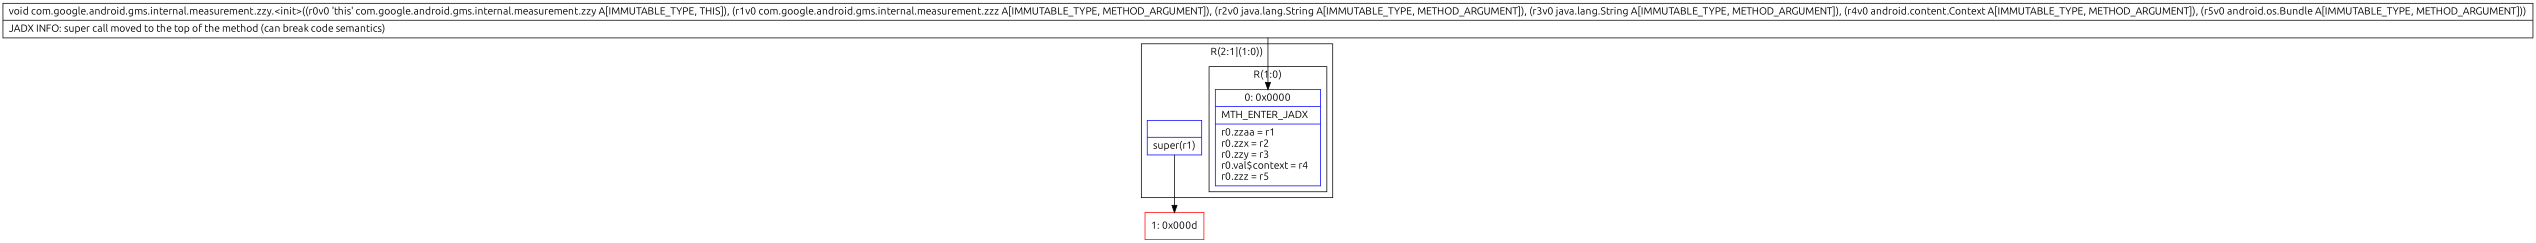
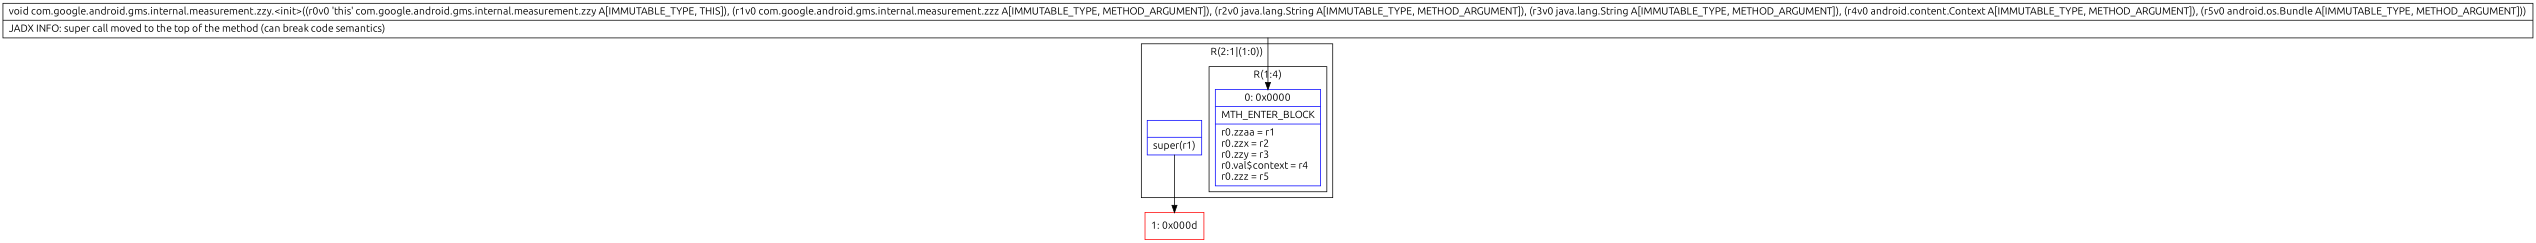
  digraph {
    fontname=Ubuntu
    node [color=blue fontname=Ubuntu shape=record]
    edge [fontname=Ubuntu]
-   n1 [label="{0\:\ 0x0000|MTH_ENTER_JADX\l|r0.zzaa = r1\lr0.zzx = r2\lr0.zzy = r3\lr0.val$context = r4\lr0.zzz = r5\l}"]
+   n1 [label="{0\:\ 0x0000|MTH_ENTER_BLOCK\l|r0.zzaa = r1\lr0.zzx = r2\lr0.zzy = r3\lr0.val$context = r4\lr0.zzz = r5\l}"]
    n2 [label="{|super(r1)\l}"]
    n3 [color=red label="{1\:\ 0x000d}"]
    n4 [label="{void com.google.android.gms.internal.measurement.zzy.\<init\>((r0v0 'this' com.google.android.gms.internal.measurement.zzy A[IMMUTABLE_TYPE, THIS]), (r1v0 com.google.android.gms.internal.measurement.zzz A[IMMUTABLE_TYPE, METHOD_ARGUMENT]), (r2v0 java.lang.String A[IMMUTABLE_TYPE, METHOD_ARGUMENT]), (r3v0 java.lang.String A[IMMUTABLE_TYPE, METHOD_ARGUMENT]), (r4v0 android.content.Context A[IMMUTABLE_TYPE, METHOD_ARGUMENT]), (r5v0 android.os.Bundle A[IMMUTABLE_TYPE, METHOD_ARGUMENT]))  | JADX INFO: super call moved to the top of the method (can break code semantics)\l}" color=""]
    subgraph cluster_1 {
      label="R(2:1|(1:0))"
      n2
      subgraph cluster_2 {
-       label="R(1:0)"
+       label="R(1:4)"
        n1
      }
    }
    n2 -> n3
    n4 -> n1
  }
